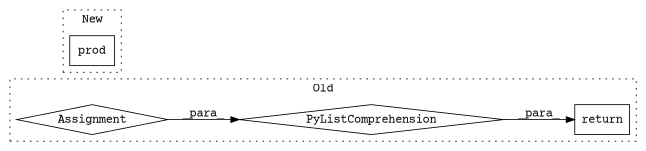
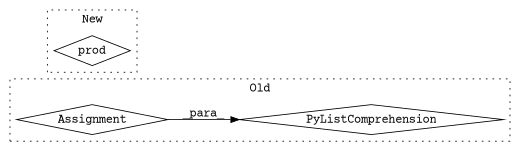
  digraph {
    fontname="Courier Prime"
    rankdir=LR
    node [fontname="Courier Prime" shape=diamond]
    edge [fontname="Courier Prime"]
    n1 [a=113 l=38 label=Assignment s=4765]
-   n2 [a=41 l=7 label=return s=5071 shape=box]
    n3 [a=109 l=131 label=PyListComprehension s=4680]
-   n4 [a=32 l="5,1" label=prod s="4074,4116" shape=box]
+   n4 [a=32 l="5,1" label=prod s="4074,4116"]
    subgraph cluster_1 {
      label=Old
      style=dotted
      n1
-     n2
      n3
    }
    subgraph cluster_2 {
      label=New
      style=dotted
      n4
    }
    n1 -> n3 [label=_para_]
-   n3 -> n2 [label=_para_]
  }
